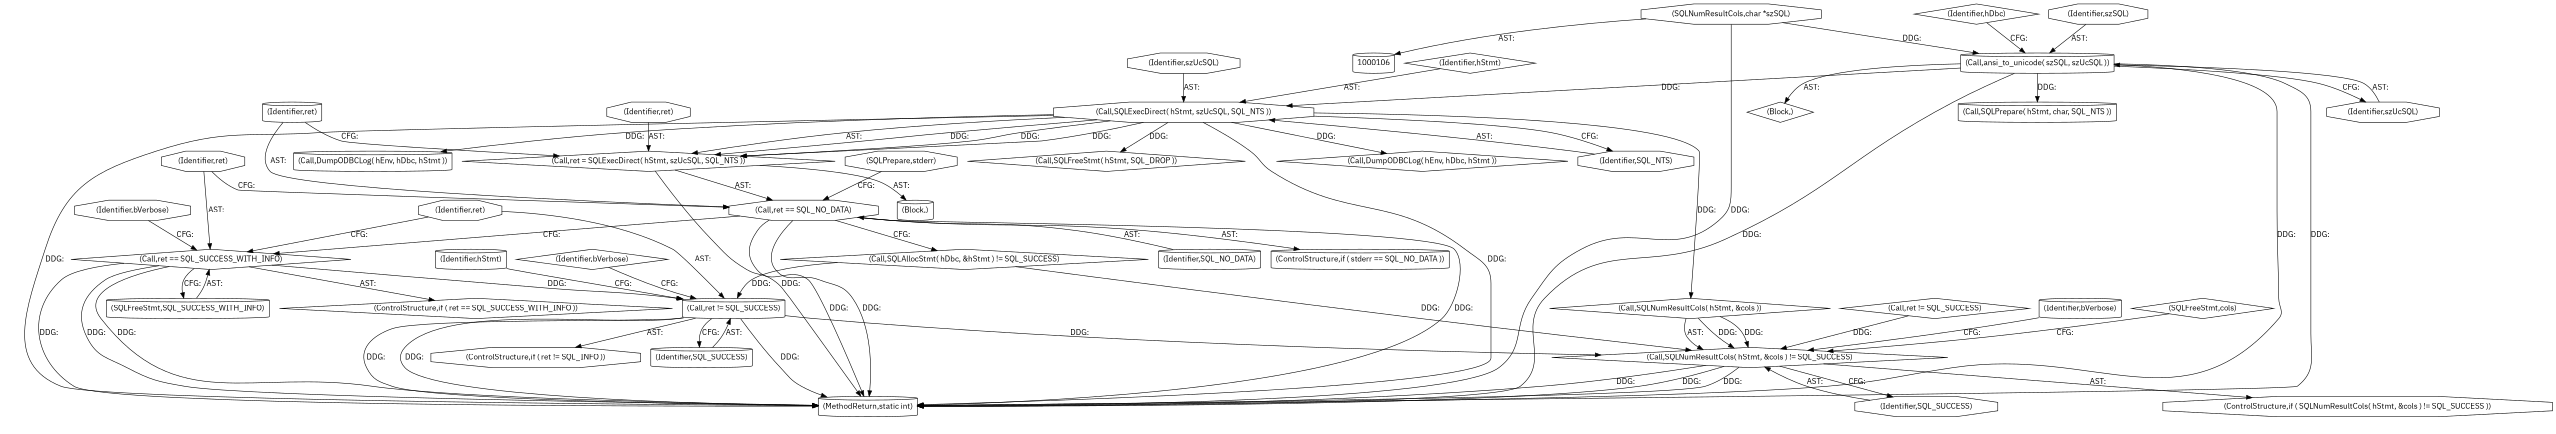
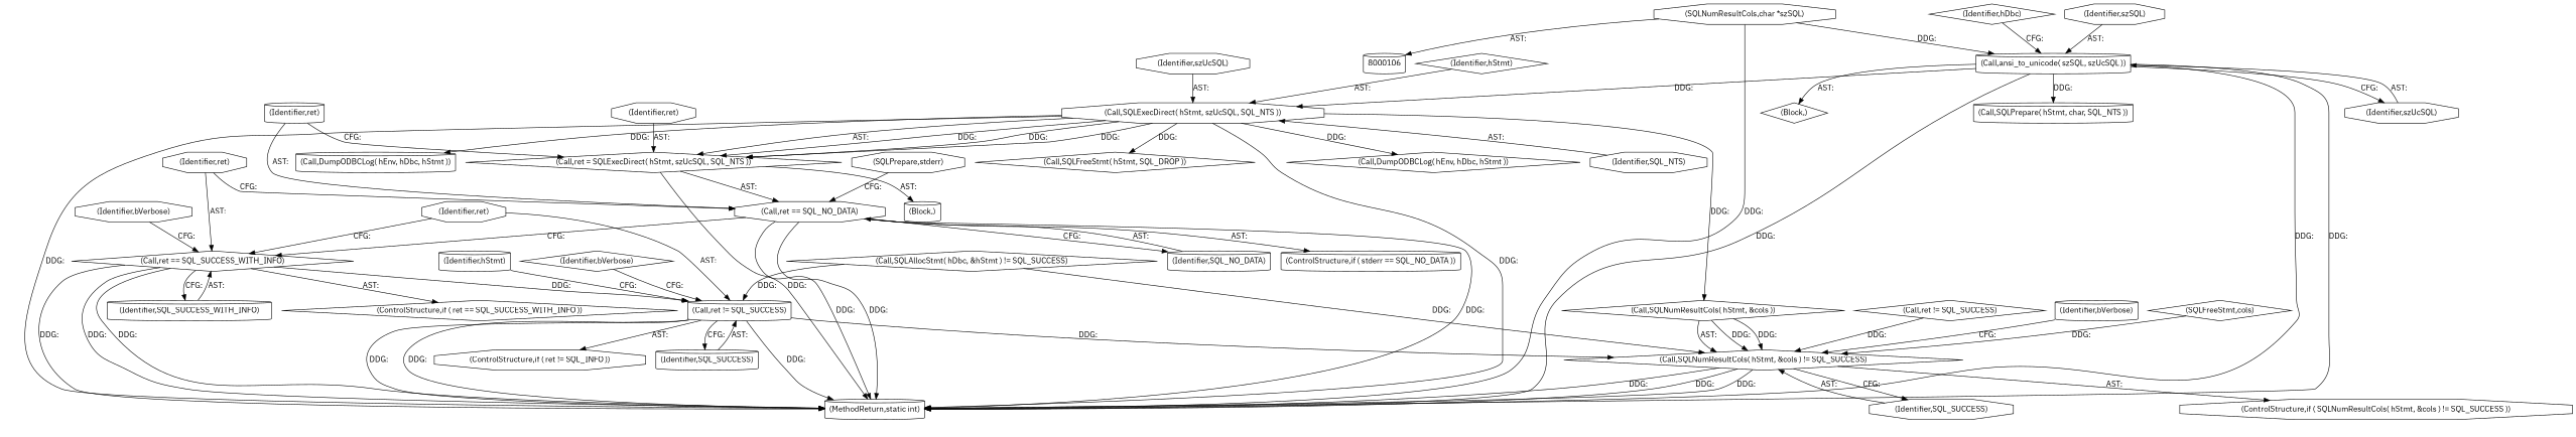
  digraph {
    fontname="IBM Plex Sans"
    node [fontname="IBM Plex Sans" shape=octagon]
    edge [fontname="IBM Plex Sans"]
    n1 [label="(Call,ret = SQLExecDirect( hStmt, szUcSQL, SQL_NTS ))" shape=diamond]
    n2 [label="(Call,ret == SQL_NO_DATA)"]
    n3 [label="(Block,)" shape=cylinder]
    n4 [label="(MethodReturn,static int)" shape=cylinder]
    n5 [label="(Call,SQLExecDirect( hStmt, szUcSQL, SQL_NTS ))"]
    n6 [label="(Call,SQLNumResultCols( hStmt, &cols ))" shape=diamond]
    n7 [label="(Call,DumpODBCLog( hEnv, hDbc, hStmt ))" shape=cylinder]
    n8 [label="(Identifier,SQL_NTS)"]
    n9 [label="(Call,SQLFreeStmt( hStmt, SQL_DROP ))" shape=diamond]
    n10 [label="(Call,DumpODBCLog( hEnv, hDbc, hStmt ))" shape=diamond]
    n11 [label="(Call,ret == SQL_SUCCESS_WITH_INFO)" shape=diamond]
    n12 [label="(ControlStructure,if ( stderr == SQL_NO_DATA ))" shape=cylinder]
    n13 [label="(Identifier,SQL_NO_DATA)" shape=cylinder]
    n14 [label="(Call,SQLNumResultCols( hStmt, &cols ) != SQL_SUCCESS)" shape=diamond]
    n15 [label="(Call,ansi_to_unicode( szSQL, szUcSQL ))" shape=cylinder]
    n16 [label="(Block,)" shape=diamond]
    n17 [label="(Call,SQLPrepare( hStmt, char, SQL_NTS ))" shape=cylinder]
    n18 [label="(Identifier,szUcSQL)"]
    n19 [label="(SQLNumResultCols,char *szSQL)"]
-   1000106 [shape=cylinder]
+   1000106 [shape=cylinder label=8000106]
    n21 [label="(Call,ret != SQL_SUCCESS)" shape=cylinder]
-   n22 [label="(SQLFreeStmt,SQL_SUCCESS_WITH_INFO)" shape=cylinder]
+   n22 [label="(Identifier,SQL_SUCCESS_WITH_INFO)" shape=cylinder]
    n23 [label="(ControlStructure,if ( ret == SQL_SUCCESS_WITH_INFO ))" shape=diamond]
    n24 [label="(Identifier,SQL_SUCCESS)" shape=cylinder]
    n25 [label="(ControlStructure,if ( ret != SQL_INFO ))"]
    n26 [label="(Identifier,SQL_SUCCESS)"]
    n27 [label="(ControlStructure,if ( SQLNumResultCols( hStmt, &cols ) != SQL_SUCCESS ))"]
    n28 [label="(SQLPrepare,stderr)"]
    n29 [label="(Call,ret != SQL_SUCCESS)" shape=diamond]
    n30 [label="(Identifier,ret)"]
    n31 [label="(Identifier,ret)" shape=cylinder]
    n32 [label="(Identifier,bVerbose)"]
    n33 [label="(Identifier,szSQL)"]
    n34 [label="(Identifier,hDbc)" shape=diamond]
    n35 [label="(Identifier,bVerbose)" shape=cylinder]
    n36 [label="(Call,SQLAllocStmt( hDbc, &hStmt ) != SQL_SUCCESS)" shape=diamond]
    n37 [label="(Identifier,ret)"]
    n38 [label="(Identifier,bVerbose)" shape=diamond]
    n39 [label="(Identifier,hStmt)" shape=diamond]
    n40 [label="(Identifier,szUcSQL)"]
    n41 [label="(Identifier,ret)"]
    n42 [label="(Identifier,hStmt)" shape=cylinder]
    n43 [label="(SQLFreeStmt,cols)" shape=diamond]
    n1 -> n2 [label="AST: "]
    n1 -> n3 [label="AST: "]
    n1 -> n4 [label="DDG: "]
    n2 -> n4 [label="DDG: "]
    n2 -> n4 [label="DDG: "]
    n2 -> n4 [label="DDG: "]
    n2 -> n11 [label="CFG: "]
    n2 -> n12 [label="AST: "]
-   n2 -> n36 [label="CFG: "]
+   n2 -> n13 [label="CFG: "]
    n5 -> n1 [label="AST: "]
    n5 -> n1 [label="DDG: "]
    n5 -> n1 [label="DDG: "]
    n5 -> n1 [label="DDG: "]
    n5 -> n4 [label="DDG: "]
    n5 -> n4 [label="DDG: "]
    n5 -> n6 [label="DDG: "]
    n5 -> n7 [label="DDG: "]
-   n5 -> n8 [label="CFG: "]
    n5 -> n9 [label="DDG: "]
    n5 -> n10 [label="DDG: "]
    n6 -> n14 [label="AST: "]
    n6 -> n14 [label="DDG: "]
    n6 -> n14 [label="DDG: "]
    n8 -> n5 [label="AST: "]
    n11 -> n4 [label="DDG: "]
    n11 -> n4 [label="DDG: "]
    n11 -> n4 [label="DDG: "]
    n11 -> n21 [label="DDG: "]
    n11 -> n22 [label="CFG: "]
    n11 -> n23 [label="AST: "]
    n13 -> n2 [label="AST: "]
    n14 -> n4 [label="DDG: "]
    n14 -> n4 [label="DDG: "]
    n14 -> n4 [label="DDG: "]
    n14 -> n26 [label="CFG: "]
    n14 -> n27 [label="AST: "]
    n15 -> n4 [label="DDG: "]
    n15 -> n4 [label="DDG: "]
    n15 -> n4 [label="DDG: "]
    n15 -> n5 [label="DDG: "]
    n15 -> n16 [label="AST: "]
    n15 -> n17 [label="DDG: "]
    n15 -> n18 [label="CFG: "]
    n18 -> n15 [label="AST: "]
    n19 -> n4 [label="DDG: "]
    n19 -> n15 [label="DDG: "]
    n19 -> 1000106 [label="AST: "]
    n21 -> n4 [label="DDG: "]
    n21 -> n4 [label="DDG: "]
    n21 -> n4 [label="DDG: "]
    n21 -> n14 [label="DDG: "]
    n21 -> n24 [label="CFG: "]
    n21 -> n25 [label="AST: "]
    n22 -> n11 [label="AST: "]
    n24 -> n21 [label="AST: "]
    n26 -> n14 [label="AST: "]
    n28 -> n2 [label="CFG: "]
    n29 -> n14 [label="DDG: "]
    n30 -> n2 [label="CFG: "]
    n30 -> n11 [label="AST: "]
    n31 -> n1 [label="CFG: "]
    n31 -> n2 [label="AST: "]
    n32 -> n11 [label="CFG: "]
    n33 -> n15 [label="AST: "]
    n34 -> n15 [label="CFG: "]
    n35 -> n14 [label="CFG: "]
    n36 -> n14 [label="DDG: "]
    n36 -> n21 [label="DDG: "]
    n37 -> n1 [label="AST: "]
    n38 -> n21 [label="CFG: "]
    n39 -> n5 [label="AST: "]
    n40 -> n5 [label="AST: "]
    n41 -> n11 [label="CFG: "]
    n41 -> n21 [label="AST: "]
    n42 -> n21 [label="CFG: "]
-   n43 -> n14 [label="CFG: "]
+   n43 -> n14 [label="DDG: "]
  }
